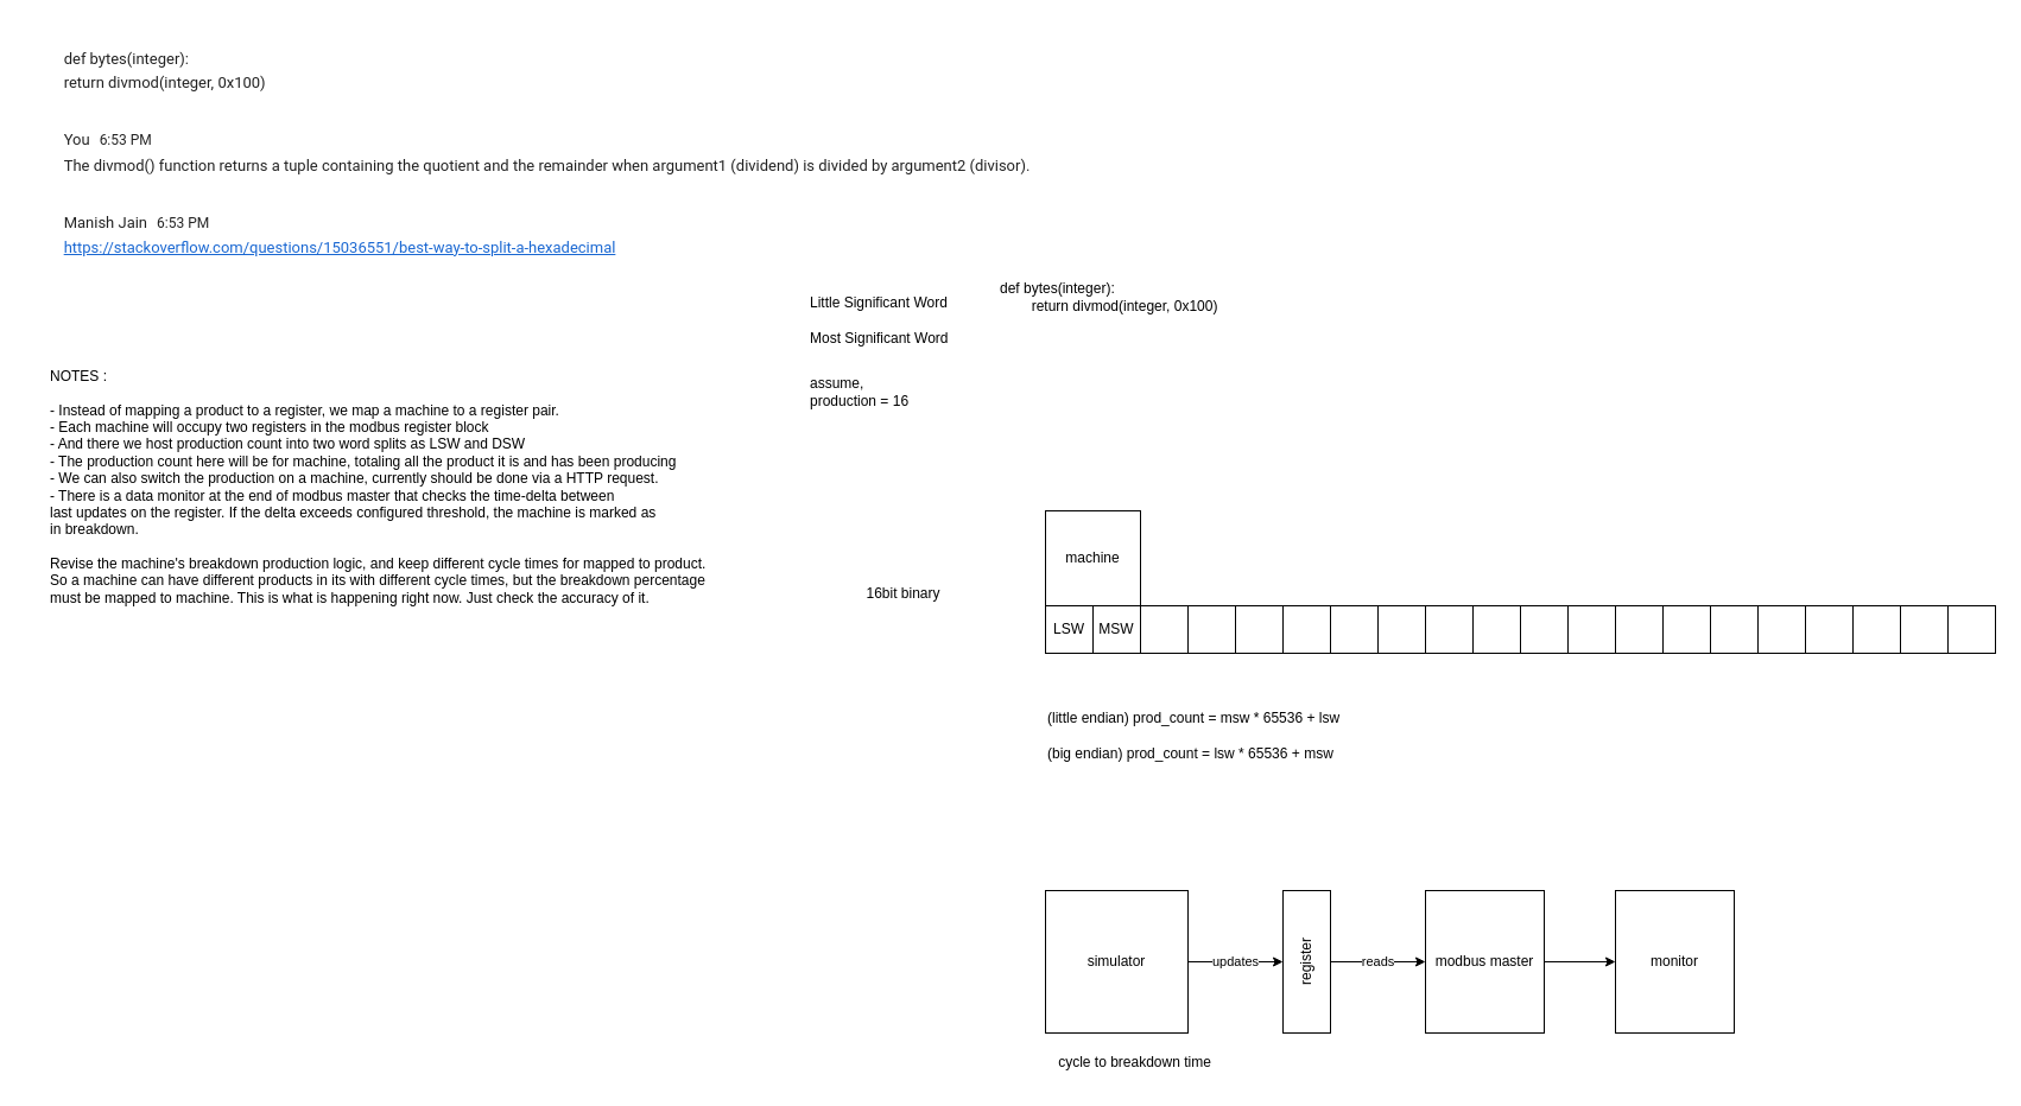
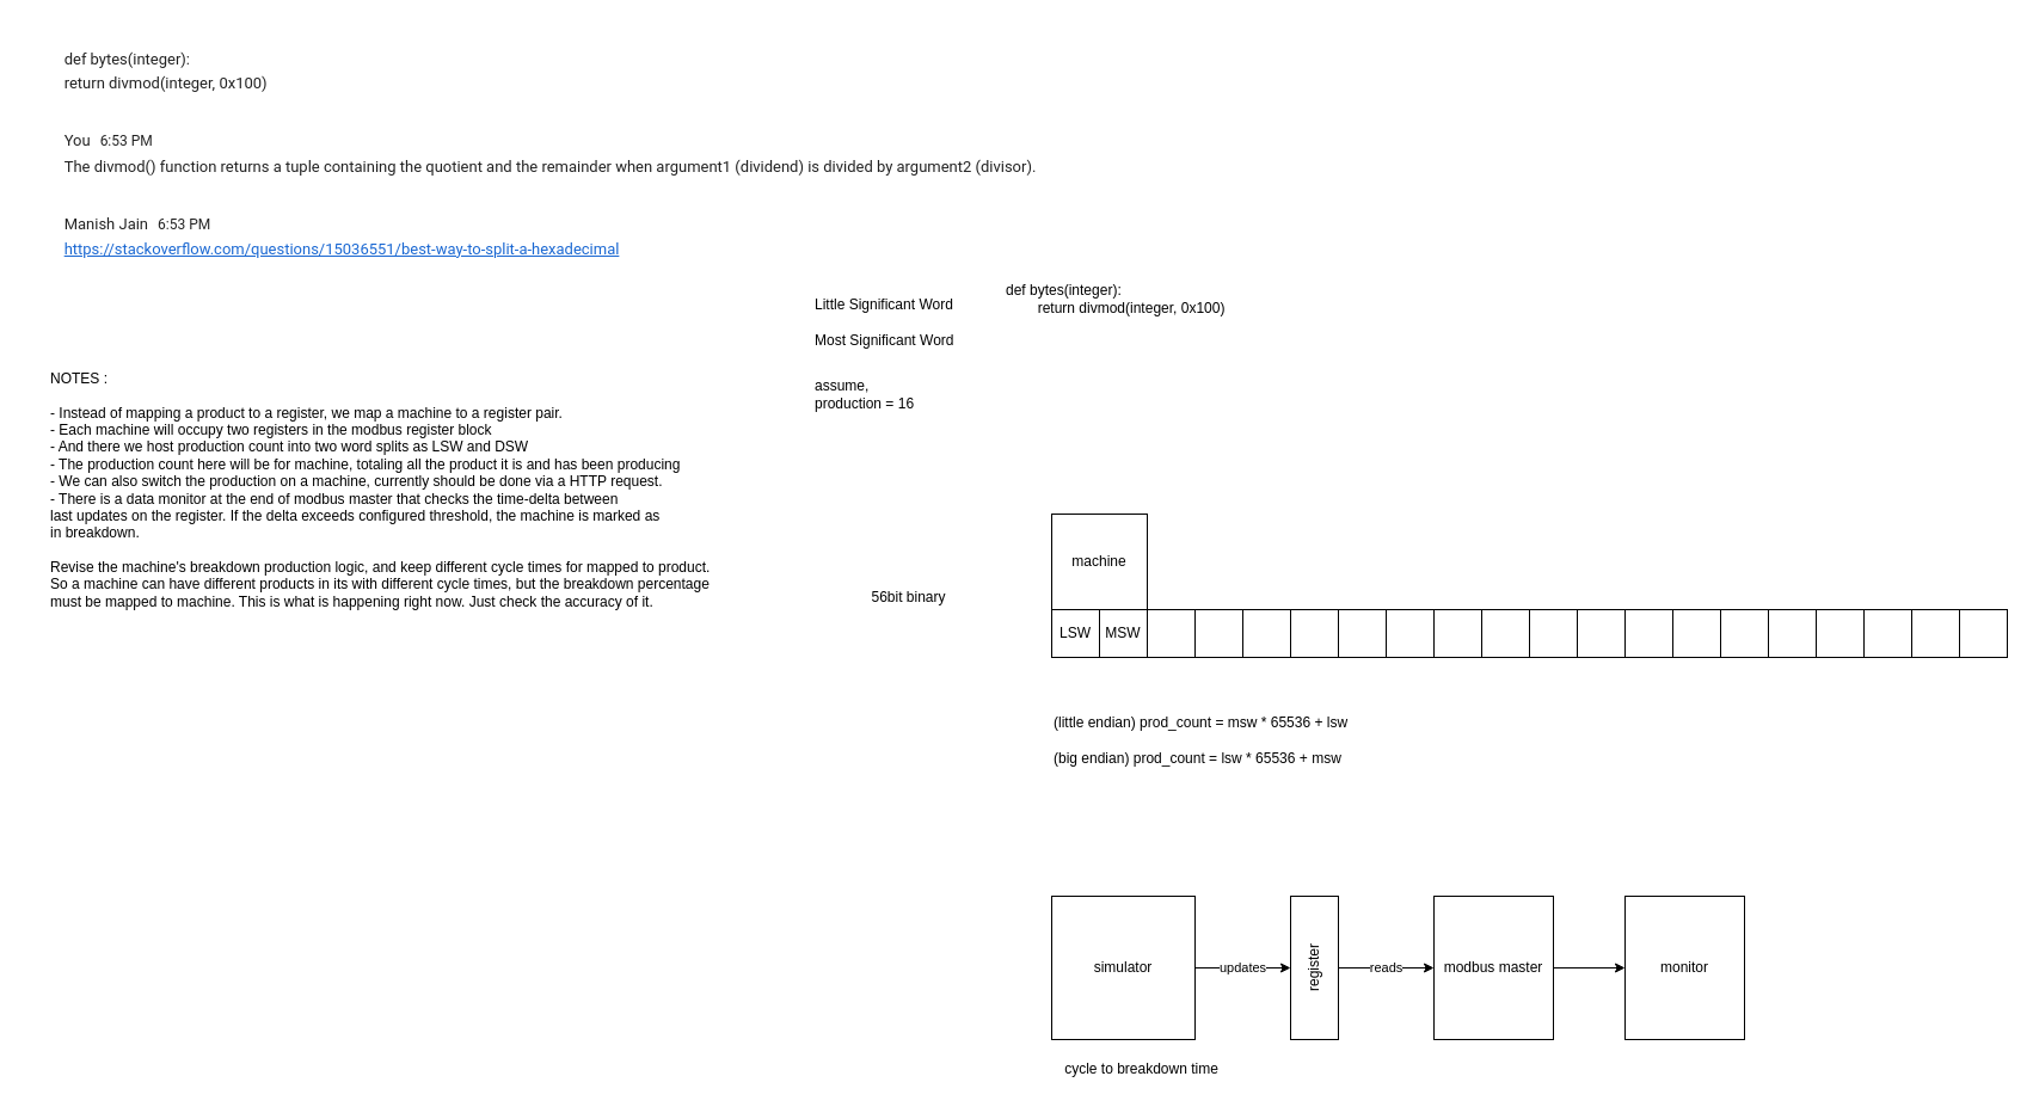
  <mxCell id="0" />
  <mxCell id="1" parent="0" />
  <mxCell id="2" value="LSW" style="rounded=0;whiteSpace=wrap;html=1;" parent="1" vertex="1"><mxGeometry x="880" y="510" width="40" height="40" as="geometry" /></mxCell>
  <mxCell id="3" value="MSW" style="rounded=0;whiteSpace=wrap;html=1;" parent="1" vertex="1"><mxGeometry x="920" y="510" width="40" height="40" as="geometry" /></mxCell>
  <mxCell id="4" value="" style="rounded=0;whiteSpace=wrap;html=1;" parent="1" vertex="1"><mxGeometry x="960" y="510" width="40" height="40" as="geometry" /></mxCell>
  <mxCell id="5" value="" style="rounded=0;whiteSpace=wrap;html=1;" parent="1" vertex="1"><mxGeometry x="1000" y="510" width="40" height="40" as="geometry" /></mxCell>
  <mxCell id="6" value="" style="rounded=0;whiteSpace=wrap;html=1;" parent="1" vertex="1"><mxGeometry x="1040" y="510" width="40" height="40" as="geometry" /></mxCell>
  <mxCell id="7" value="" style="rounded=0;whiteSpace=wrap;html=1;" parent="1" vertex="1"><mxGeometry x="1080" y="510" width="40" height="40" as="geometry" /></mxCell>
  <mxCell id="8" value="" style="rounded=0;whiteSpace=wrap;html=1;" parent="1" vertex="1"><mxGeometry x="1120" y="510" width="40" height="40" as="geometry" /></mxCell>
  <mxCell id="9" value="" style="rounded=0;whiteSpace=wrap;html=1;" parent="1" vertex="1"><mxGeometry x="1160" y="510" width="40" height="40" as="geometry" /></mxCell>
  <mxCell id="10" value="" style="rounded=0;whiteSpace=wrap;html=1;" parent="1" vertex="1"><mxGeometry x="1200" y="510" width="40" height="40" as="geometry" /></mxCell>
  <mxCell id="11" value="" style="rounded=0;whiteSpace=wrap;html=1;" parent="1" vertex="1"><mxGeometry x="1240" y="510" width="40" height="40" as="geometry" /></mxCell>
  <mxCell id="12" value="" style="rounded=0;whiteSpace=wrap;html=1;" parent="1" vertex="1"><mxGeometry x="1280" y="510" width="40" height="40" as="geometry" /></mxCell>
  <mxCell id="13" value="" style="rounded=0;whiteSpace=wrap;html=1;" parent="1" vertex="1"><mxGeometry x="1320" y="510" width="40" height="40" as="geometry" /></mxCell>
  <mxCell id="14" value="" style="rounded=0;whiteSpace=wrap;html=1;" parent="1" vertex="1"><mxGeometry x="1360" y="510" width="40" height="40" as="geometry" /></mxCell>
  <mxCell id="15" value="" style="rounded=0;whiteSpace=wrap;html=1;" parent="1" vertex="1"><mxGeometry x="1400" y="510" width="40" height="40" as="geometry" /></mxCell>
  <mxCell id="16" value="" style="rounded=0;whiteSpace=wrap;html=1;" parent="1" vertex="1"><mxGeometry x="1440" y="510" width="40" height="40" as="geometry" /></mxCell>
  <mxCell id="17" value="" style="rounded=0;whiteSpace=wrap;html=1;" parent="1" vertex="1"><mxGeometry x="1480" y="510" width="40" height="40" as="geometry" /></mxCell>
  <mxCell id="18" value="" style="rounded=0;whiteSpace=wrap;html=1;" parent="1" vertex="1"><mxGeometry x="1520" y="510" width="40" height="40" as="geometry" /></mxCell>
  <mxCell id="19" value="" style="rounded=0;whiteSpace=wrap;html=1;" parent="1" vertex="1"><mxGeometry x="1560" y="510" width="40" height="40" as="geometry" /></mxCell>
  <mxCell id="20" value="" style="rounded=0;whiteSpace=wrap;html=1;" parent="1" vertex="1"><mxGeometry x="1600" y="510" width="40" height="40" as="geometry" /></mxCell>
  <mxCell id="21" value="" style="rounded=0;whiteSpace=wrap;html=1;" parent="1" vertex="1"><mxGeometry x="1640" y="510" width="40" height="40" as="geometry" /></mxCell>
  <mxCell id="22" value="machine" style="rounded=0;whiteSpace=wrap;html=1;" parent="1" vertex="1"><mxGeometry x="880" y="430" width="80" height="80" as="geometry" /></mxCell>
  <mxCell id="23" value="Little Significant Word" style="text;html=1;align=left;verticalAlign=middle;resizable=0;points=[];autosize=1;strokeColor=none;fillColor=none;" parent="1" vertex="1"><mxGeometry x="680" y="240" width="140" height="30" as="geometry" /></mxCell>
  <mxCell id="24" value="Most Significant Word" style="text;html=1;align=left;verticalAlign=middle;resizable=0;points=[];autosize=1;strokeColor=none;fillColor=none;" parent="1" vertex="1"><mxGeometry x="680" y="270" width="140" height="30" as="geometry" /></mxCell>
  <mxCell id="25" value="(little endian) prod_count = msw * 65536 + lsw" style="text;html=1;align=left;verticalAlign=middle;resizable=0;points=[];autosize=1;strokeColor=none;fillColor=none;" parent="1" vertex="1"><mxGeometry x="880" y="590" width="270" height="30" as="geometry" /></mxCell>
  <mxCell id="26" value="(big endian) prod_count = lsw * 65536 + msw" style="text;html=1;align=left;verticalAlign=middle;resizable=0;points=[];autosize=1;strokeColor=none;fillColor=none;" parent="1" vertex="1"><mxGeometry x="880" y="620" width="260" height="30" as="geometry" /></mxCell>
- <mxCell id="27" value="16bit binary" style="text;html=1;align=center;verticalAlign=middle;resizable=0;points=[];autosize=1;strokeColor=none;fillColor=none;" parent="1" vertex="1"><mxGeometry x="715" y="485" width="90" height="30" as="geometry" /></mxCell>
+ <mxCell id="27" value="56bit binary" style="text;html=1;align=center;verticalAlign=middle;resizable=0;points=[];autosize=1;strokeColor=none;fillColor=none;" parent="1" vertex="1"><mxGeometry x="715" y="485" width="90" height="30" as="geometry" /></mxCell>
  <mxCell id="28" value="assume,&lt;br&gt;production = 16&amp;nbsp;" style="text;html=1;align=left;verticalAlign=middle;resizable=0;points=[];autosize=1;strokeColor=none;fillColor=none;" parent="1" vertex="1"><mxGeometry x="680" y="310" width="110" height="40" as="geometry" /></mxCell>
  <mxCell id="29" value="def bytes(integer):&lt;br&gt;&lt;span style=&quot;white-space: pre;&quot;&gt;&#09;&lt;/span&gt;return divmod(integer, 0x100)" style="text;html=1;align=left;verticalAlign=middle;resizable=0;points=[];autosize=1;strokeColor=none;fillColor=none;" parent="1" vertex="1"><mxGeometry x="840" y="230" width="210" height="40" as="geometry" /></mxCell>
  <mxCell id="30" value="&lt;div style=&quot;-webkit-tap-highlight-color: transparent; padding: 0.75rem 1.5rem 0.875rem; color: rgba(0, 0, 0, 0.87); font-family: Roboto, arial, sans-serif; text-align: left; background-color: rgb(255, 255, 255); order: 0;&quot; data-formatted-timestamp=&quot;6:48 PM&quot; data-timestamp=&quot;1677763111999&quot; data-sender-name=&quot;Manish Jain&quot; data-sender-id=&quot;spaces/PuNaWgmGEuEB/devices/487b0ce5-307d-4ecf-afee-7c8b1b851308&quot; tabindex=&quot;-1&quot; class=&quot;GDhqjd&quot;&gt;&lt;div style=&quot;-webkit-tap-highlight-color: transparent; clear: both; max-width: 100%;&quot; class=&quot;Zmm6We&quot;&gt;&lt;div style=&quot;-webkit-tap-highlight-color: transparent; color: var(--hotlane-on-background-color); font-size: 0.812rem; line-height: 1.25rem; padding-top: 0px; overflow-wrap: break-word;&quot; data-message-text=&quot;def bytes(integer):&lt;br/&gt;    return divmod(integer, 0x100)&quot; class=&quot;oIy2qc&quot;&gt;def bytes(integer):&lt;br/&gt;    return divmod(integer, 0x100)&lt;/div&gt;&lt;/div&gt;&lt;/div&gt;&lt;div style=&quot;-webkit-tap-highlight-color: transparent; padding: 0.75rem 1.5rem 0.875rem; color: rgba(0, 0, 0, 0.87); font-family: Roboto, arial, sans-serif; text-align: left; background-color: rgb(255, 255, 255); order: 2;&quot; data-formatted-timestamp=&quot;6:53 PM&quot; data-timestamp=&quot;1677763382999&quot; data-sender-name=&quot;You&quot; data-sender-id=&quot;_self_&quot; tabindex=&quot;-1&quot; class=&quot;GDhqjd&quot;&gt;&lt;div style=&quot;-webkit-tap-highlight-color: transparent;&quot;&gt;&lt;div style=&quot;-webkit-tap-highlight-color: transparent; color: var(--hotlane-on-background-color); display: inline-block; float: left; font-size: 0.812rem; line-height: 1.25; padding-bottom: 0.188rem; padding-top: 0.25rem; padding-right: 0.5rem; overflow-wrap: break-word;&quot; class=&quot;YTbUzc&quot;&gt;You&lt;/div&gt;&lt;div style=&quot;-webkit-tap-highlight-color: transparent; color: var(--hotlane-on-surface-variant-color); display: inline-block; float: left; font-size: 0.75rem; line-height: 1.5; padding-top: 0.188rem;&quot; class=&quot;MuzmKe&quot;&gt;6:53 PM&lt;/div&gt;&lt;/div&gt;&lt;div style=&quot;-webkit-tap-highlight-color: transparent; clear: both; max-width: 100%;&quot; class=&quot;Zmm6We&quot;&gt;&lt;div style=&quot;-webkit-tap-highlight-color: transparent; color: var(--hotlane-on-background-color); font-size: 0.812rem; line-height: 1.25rem; padding-top: 0px; overflow-wrap: break-word;&quot; data-message-text=&quot;The divmod() function returns a tuple containing the quotient and the remainder when argument1 (dividend) is divided by argument2 (divisor).&quot; class=&quot;oIy2qc&quot;&gt;The divmod() function returns a tuple containing the quotient and the remainder when argument1 (dividend) is divided by argument2 (divisor).&lt;/div&gt;&lt;/div&gt;&lt;/div&gt;&lt;div style=&quot;-webkit-tap-highlight-color: transparent; padding: 0.75rem 1.5rem 0.875rem; outline: transparent solid 1px; color: rgba(0, 0, 0, 0.87); font-family: Roboto, arial, sans-serif; text-align: left; background-color: rgb(255, 255, 255); order: 3;&quot; data-formatted-timestamp=&quot;6:53 PM&quot; data-timestamp=&quot;1677763413999&quot; data-sender-name=&quot;Manish Jain&quot; data-sender-id=&quot;spaces/PuNaWgmGEuEB/devices/487b0ce5-307d-4ecf-afee-7c8b1b851308&quot; tabindex=&quot;-1&quot; class=&quot;GDhqjd&quot;&gt;&lt;div style=&quot;-webkit-tap-highlight-color: transparent;&quot;&gt;&lt;div style=&quot;-webkit-tap-highlight-color: transparent; color: var(--hotlane-on-background-color); display: inline-block; float: left; font-size: 0.812rem; line-height: 1.25; padding-bottom: 0.188rem; padding-top: 0.25rem; padding-right: 0.5rem; overflow-wrap: break-word;&quot; class=&quot;YTbUzc&quot;&gt;Manish Jain&lt;/div&gt;&lt;div style=&quot;-webkit-tap-highlight-color: transparent; color: var(--hotlane-on-surface-variant-color); display: inline-block; float: left; font-size: 0.75rem; line-height: 1.5; padding-top: 0.188rem;&quot; class=&quot;MuzmKe&quot;&gt;6:53 PM&lt;/div&gt;&lt;/div&gt;&lt;div style=&quot;-webkit-tap-highlight-color: transparent; clear: both; max-width: 100%;&quot; class=&quot;Zmm6We&quot;&gt;&lt;div style=&quot;-webkit-tap-highlight-color: transparent; color: var(--hotlane-on-background-color); font-size: 0.812rem; line-height: 1.25rem; padding-top: 0px; overflow-wrap: break-word;&quot; data-message-text=&quot;https://stackoverflow.com/questions/15036551/best-way-to-split-a-hexadecimal&quot; class=&quot;oIy2qc&quot;&gt;&lt;a style=&quot;-webkit-tap-highlight-color: transparent; color: rgb(25, 103, 210); font-size: 0.812rem;&quot; href=&quot;https://stackoverflow.com/questions/15036551/best-way-to-split-a-hexadecimal&quot; target=&quot;_blank&quot; rel=&quot;nofollow noopener noreferrer&quot; class=&quot;DbQRg&quot;&gt;https://stackoverflow.com/questions/15036551/best-way-to-split-a-hexadecimal&lt;/a&gt;&lt;/div&gt;&lt;/div&gt;&lt;/div&gt;" style="text;html=1;align=center;verticalAlign=middle;resizable=0;points=[];autosize=1;strokeColor=none;fillColor=none;" parent="1" vertex="1"><mxGeometry x="20" y="20" width="880" height="220" as="geometry" /></mxCell>
  <mxCell id="31" value="updates" style="edgeStyle=orthogonalEdgeStyle;rounded=0;orthogonalLoop=1;jettySize=auto;html=1;exitX=1;exitY=0.5;exitDx=0;exitDy=0;entryX=0.5;entryY=0;entryDx=0;entryDy=0;" parent="1" source="32" target="33" edge="1"><mxGeometry relative="1" as="geometry" /></mxCell>
  <mxCell id="32" value="simulator" style="rounded=0;whiteSpace=wrap;html=1;" parent="1" vertex="1"><mxGeometry x="880" y="750" width="120" height="120" as="geometry" /></mxCell>
  <mxCell id="33" value="register" style="rounded=0;whiteSpace=wrap;html=1;rotation=-90;" parent="1" vertex="1"><mxGeometry x="1040" y="790" width="120" height="40" as="geometry" /></mxCell>
  <mxCell id="34" value="reads" style="edgeStyle=orthogonalEdgeStyle;rounded=0;orthogonalLoop=1;jettySize=auto;html=1;exitX=0;exitY=0.5;exitDx=0;exitDy=0;entryX=0.5;entryY=1;entryDx=0;entryDy=0;endArrow=none;endFill=0;startArrow=classic;startFill=1;" parent="1" source="35" target="33" edge="1"><mxGeometry relative="1" as="geometry" /></mxCell>
  <mxCell id="35" value="modbus master" style="rounded=0;whiteSpace=wrap;html=1;" parent="1" vertex="1"><mxGeometry x="1200" y="750" width="100" height="120" as="geometry" /></mxCell>
  <mxCell id="36" value="cycle to breakdown time" style="text;html=1;align=center;verticalAlign=middle;resizable=0;points=[];autosize=1;strokeColor=none;fillColor=none;" parent="1" vertex="1"><mxGeometry x="880" y="880" width="150" height="30" as="geometry" /></mxCell>
  <mxCell id="37" style="edgeStyle=orthogonalEdgeStyle;rounded=0;orthogonalLoop=1;jettySize=auto;html=1;exitX=0;exitY=0.5;exitDx=0;exitDy=0;entryX=1;entryY=0.5;entryDx=0;entryDy=0;startArrow=classic;startFill=1;endArrow=none;endFill=0;" parent="1" source="38" target="35" edge="1"><mxGeometry relative="1" as="geometry" /></mxCell>
  <mxCell id="38" value="monitor" style="rounded=0;whiteSpace=wrap;html=1;" parent="1" vertex="1"><mxGeometry x="1360" y="750" width="100" height="120" as="geometry" /></mxCell>
  <mxCell id="39" value="NOTES :&amp;nbsp;&lt;br&gt;&lt;br&gt;- Instead of mapping a product to a register, we map a machine to a register pair.&lt;br&gt;- Each machine will occupy two registers in the modbus register block&lt;br&gt;- And there we host production count into two word splits as LSW and DSW&lt;br&gt;- The production count here will be for machine, totaling all the product it is and has been producing&lt;br&gt;- We can also switch the production on a machine, currently should be done via a HTTP request.&lt;br&gt;- There is a data monitor at the end of modbus master that checks the time-delta between&lt;br&gt;last updates on the register. If the delta exceeds configured threshold, the machine is marked as&lt;br&gt;in breakdown.&lt;br&gt;&lt;br&gt;Revise the machine's breakdown production logic, and keep different cycle times for mapped to product.&lt;br&gt;So a machine can have different products in its with different cycle times, but the breakdown percentage&lt;br&gt;must be mapped to machine. This is what is happening right now. Just check the accuracy of it." style="text;html=1;align=left;verticalAlign=middle;resizable=0;points=[];autosize=1;strokeColor=none;fillColor=none;" vertex="1" parent="1"><mxGeometry x="40" y="305" width="580" height="210" as="geometry" /></mxCell>
